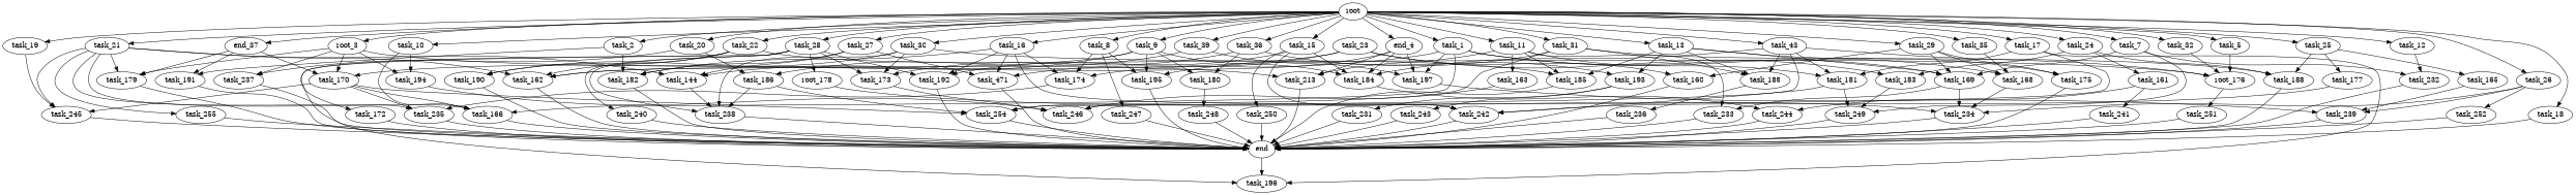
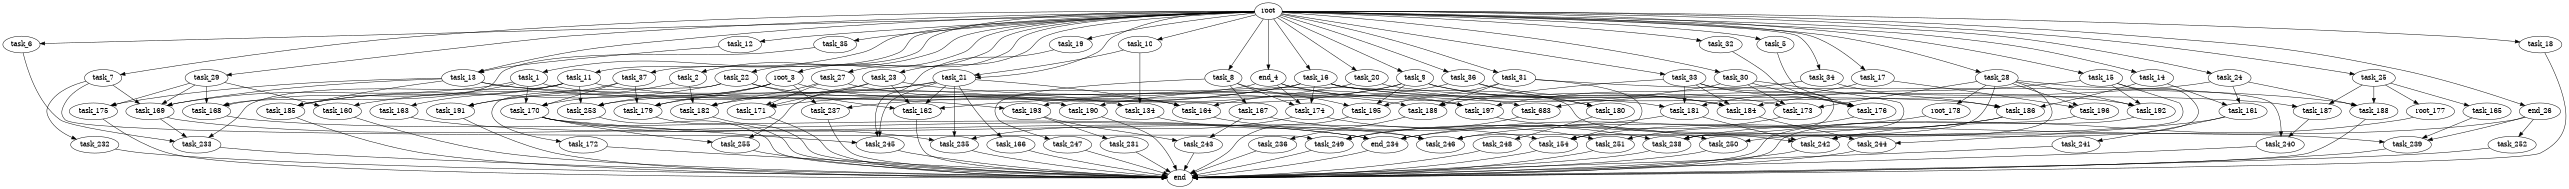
  digraph {
    root
    task_11
    task_2
    task_21
    task_23
    task_35
    task_1
-   task_33 [label=task_43]
+   task_33
+   task_14
    n10 [label=root_3]
    task_28
    task_22
    task_5
    task_9
    task_27
    task_20
-   task_37 [label=end_37]
+   task_37
    task_30
    task_8
    task_15
    task_24
    task_31
    task_12
    task_32
    task_29
    task_10
-   task_34 [label=task_39]
+   task_34
    n28 [label=end_4]
    task_13
    task_36
    task_16
    task_18
-   task_26
+   task_26 [label=end_26]
    task_25
    task_19
    task_17
+   task_6
    task_7
    task_233
    task_185
    task_163
    task_181
-   task_253 [label=task_213]
+   task_253
    task_182
    task_191
-   task_164 [label=task_144]
+   task_164
    task_162
    task_179
    task_166
    task_245
    task_255
    task_235
-   task_171 [label=task_471]
-   task_183
+   task_171
+   task_183 [label=task_683]
    task_160
    task_168
    task_197
    task_169
    task_170
-   task_176 [label=root_176]
-   task_254
+   task_176
+   task_254 [label=task_154]
    task_189
    task_184
    task_186
    task_161
-   task_194
+   task_194 [label=task_134]
    task_237
    task_238
    n69 [label=root_178]
    task_196
    task_240
    task_173
    task_192
    task_172
    task_190
    task_195
    task_180
    task_247
+   task_167
    task_174
    task_250
    task_242
    task_188
    task_232
    task_175
    task_193
+   task_187
    end
-   task_234
+   task_234 [label=end_234]
    task_239
    task_252
    task_165
-   task_177
+   task_177 [label=root_177]
    task_246
    task_249
    task_236
    task_251
    task_244
    task_231
    task_241
    task_243
    task_248
    root -> task_11
    root -> task_2
    root -> task_21
+   root -> task_23
    root -> task_35
    root -> task_1
    root -> task_33
+   root -> task_14
    root -> n10
    root -> task_28
    root -> task_22
    root -> task_5
    root -> task_9
    root -> task_27
    root -> task_20
    root -> task_37
    root -> task_30
    root -> task_8
    root -> task_15
    root -> task_24
    root -> task_31
    root -> task_12
    root -> task_32
    root -> task_29
    root -> task_10
    root -> task_34
    root -> n28
    root -> task_13
    root -> task_36
    root -> task_16
    root -> task_18
    root -> task_26
    root -> task_25
    root -> task_19
    root -> task_17
+   root -> task_6
    root -> task_7
    task_11 -> task_233
    task_11 -> task_185
    task_11 -> task_163
    task_11 -> task_181
    task_11 -> task_253
    task_2 -> task_182
    task_2 -> task_191
    task_21 -> task_164
    task_21 -> task_162
    task_21 -> task_179
    task_21 -> task_166
    task_21 -> task_245
    task_21 -> task_255
    task_21 -> task_235
    task_23 -> task_162
    task_23 -> task_171
    task_23 -> task_183
    task_23 -> task_160
    task_35 -> task_168
-   task_1 -> task_166
    task_1 -> task_168
    task_1 -> task_197
    task_1 -> task_169
    task_1 -> task_170
    task_33 -> task_181
    task_33 -> task_176
    task_33 -> task_254
    task_33 -> task_189
    task_33 -> task_184
+   task_14 -> task_186
+   task_14 -> task_161
    n10 -> task_253
    n10 -> task_179
    n10 -> task_170
    n10 -> task_194
    n10 -> task_237
    task_28 -> task_238
    task_28 -> n69
    task_28 -> task_196
    task_28 -> task_240
    task_28 -> task_173
    task_28 -> task_192
    task_22 -> task_185
    task_22 -> task_162
    task_22 -> task_172
    task_22 -> task_190
    task_5 -> task_176
    task_9 -> task_164
    task_9 -> task_162
    task_9 -> task_184
    task_9 -> task_195
    task_9 -> task_180
    task_27 -> task_182
    task_27 -> task_164
    task_27 -> task_171
    task_20 -> task_186
    task_20 -> task_237
    task_37 -> task_191
    task_37 -> task_179
    task_37 -> task_170
    task_30 -> task_176
    task_30 -> task_238
    task_30 -> task_173
    task_30 -> task_190
    task_8 -> task_195
    task_8 -> task_247
+   task_8 -> task_167
    task_8 -> task_174
    task_15 -> task_184
    task_15 -> task_192
    task_15 -> task_250
    task_15 -> task_242
    task_24 -> task_183
    task_24 -> task_161
    task_24 -> task_188
    task_31 -> task_254
    task_31 -> task_189
    task_31 -> task_195
    task_31 -> task_188
-   task_12 -> task_232
+   task_12 -> task_13
    task_32 -> task_176
    task_29 -> task_160
    task_29 -> task_168
    task_29 -> task_169
    task_29 -> task_175
-   task_10 -> task_166
+   task_10 -> task_21
    task_10 -> task_194
    task_34 -> task_197
    task_34 -> task_186
    n28 -> task_253
    n28 -> task_197
    n28 -> task_184
    n28 -> task_174
    task_13 -> task_185
    task_13 -> task_169
    task_13 -> task_189
    task_13 -> task_175
    task_13 -> task_193
    task_36 -> task_173
    task_36 -> task_180
    task_36 -> task_193
    task_16 -> task_182
    task_16 -> task_171
    task_16 -> task_192
    task_16 -> task_174
    task_16 -> task_242
+   task_16 -> task_187
    task_18 -> end
    task_26 -> task_234
    task_26 -> task_239
    task_26 -> task_252
    task_25 -> task_188
+   task_25 -> task_187
    task_25 -> task_165
    task_25 -> task_177
    task_19 -> task_245
    task_17 -> task_181
    task_17 -> task_196
-   task_17 -> task_246
+   task_28 -> task_246
+   task_6 -> task_233
    task_7 -> task_169
    task_7 -> task_232
    task_7 -> task_249
    task_233 -> end
    task_185 -> end
    task_163 -> task_246
    task_181 -> task_242
    task_181 -> task_249
    task_253 -> end
    task_182 -> end
    task_191 -> end
    task_164 -> task_238
    task_162 -> end
    task_179 -> end
    task_166 -> end
    task_245 -> end
    task_255 -> end
    task_235 -> end
    task_171 -> end
    task_183 -> task_249
    task_160 -> end
    task_168 -> task_234
    task_197 -> task_239
    task_169 -> task_233
    task_169 -> task_234
    task_170 -> task_245
-   task_170 -> task_166
+   task_170 -> task_255
    task_170 -> task_235
    task_170 -> task_254
    task_176 -> task_251
    task_254 -> end
    task_189 -> task_236
    task_184 -> task_244
    task_186 -> task_254
    task_186 -> task_238
    task_161 -> task_244
    task_161 -> task_241
    task_194 -> task_246
    task_237 -> end
    task_238 -> end
    n69 -> task_234
-   end -> task_196
+   task_196 -> end
    task_240 -> end
    task_173 -> task_246
    task_192 -> end
    task_172 -> end
    task_190 -> end
    task_195 -> end
    task_180 -> task_248
    task_247 -> end
+   task_167 -> task_250
+   task_167 -> task_243
    task_174 -> task_235
+   task_174 -> task_251
    task_250 -> end
    task_242 -> end
    task_188 -> end
    task_232 -> end
    task_175 -> end
    task_193 -> task_231
    task_193 -> task_243
+   task_187 -> task_240
    task_234 -> end
    task_239 -> end
    task_252 -> end
    task_165 -> task_239
    task_177 -> task_242
    task_249 -> end
    task_236 -> end
    task_251 -> end
    task_244 -> end
    task_231 -> end
    task_241 -> end
    task_243 -> end
    task_248 -> end
  }
